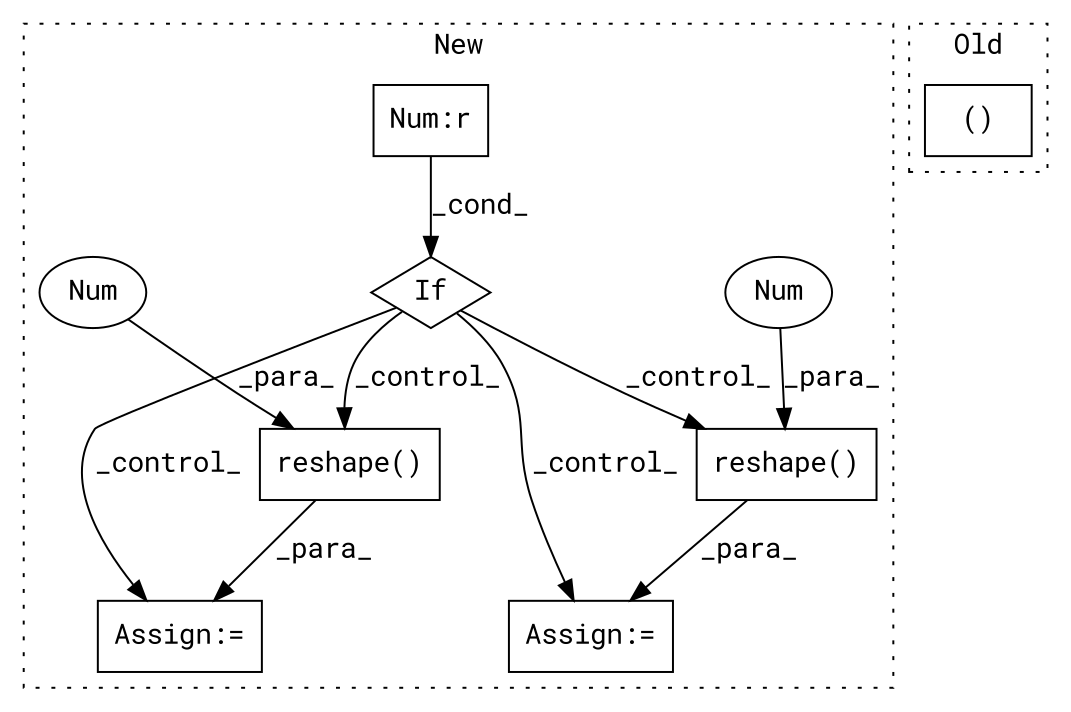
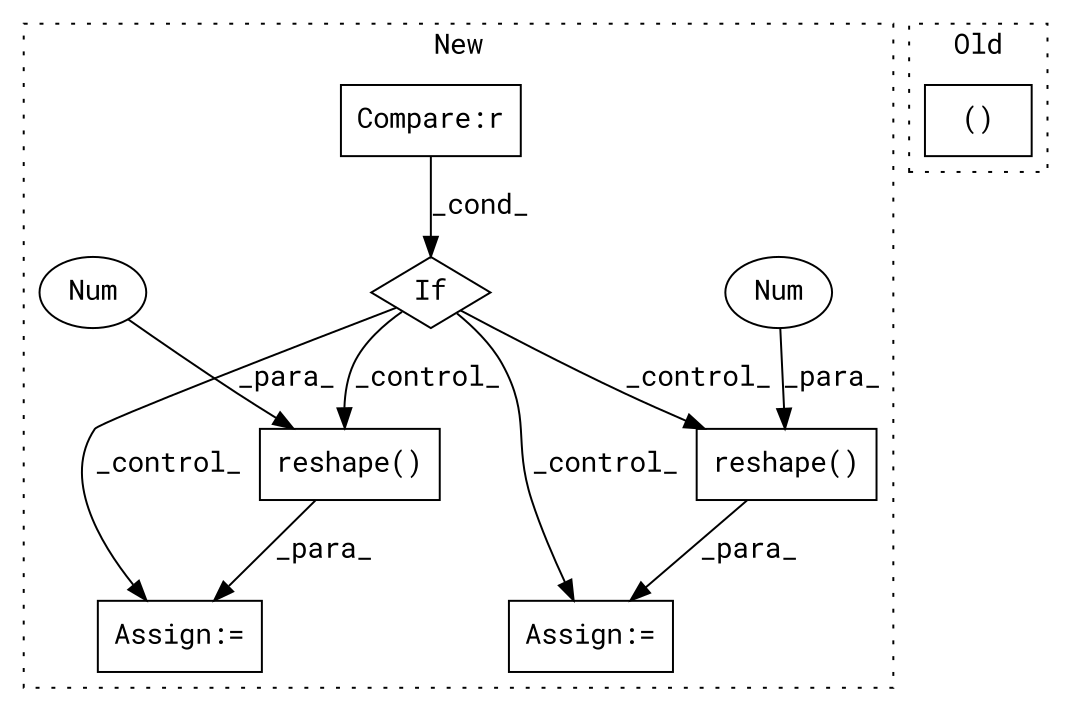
  digraph {
    fontname="Roboto Mono"
    node [a=75 l=3 shape=box fontname="Roboto Mono"]
    edge [fontname="Roboto Mono"]
    n1 [l="27,1" label="reshape()" s="1285,1324"]
    n2 [a=68 label="Assign:=" s=1282]
    n3 [a=76 l=2 label=Num s=1322 shape=ellipse]
    n4 [a=96 label=If s=1135 shape=diamond]
    n5 [a=68 label="Assign:=" s=1339]
    n6 [l="27,1" label="reshape()" s="1227,1266"]
    n7 [a=76 l=2 label=Num s=1264 shape=ellipse]
-   n8 [a=40 l=19 label="Num:r" s=1138]
+   n8 [a=40 l=19 label="Compare:r" s=1138]
    n9 [a=54 l=9 label="()" s=895]
    subgraph cluster_1 {
      label=New
      style=dotted
      n1
      n2
      n3
      n4
      n5
      n6
      n7
      n8
    }
    subgraph cluster_2 {
      label=Old
      style=dotted
      n9
    }
    n1 -> n2 [label=_para_]
    n3 -> n1 [label=_para_]
    n4 -> n1 [label=_control_]
    n4 -> n2 [label=_control_]
    n4 -> n5 [label=_control_]
    n4 -> n6 [label=_control_]
    n6 -> n5 [label=_para_]
    n7 -> n6 [label=_para_]
    n8 -> n4 [label=_cond_]
  }
